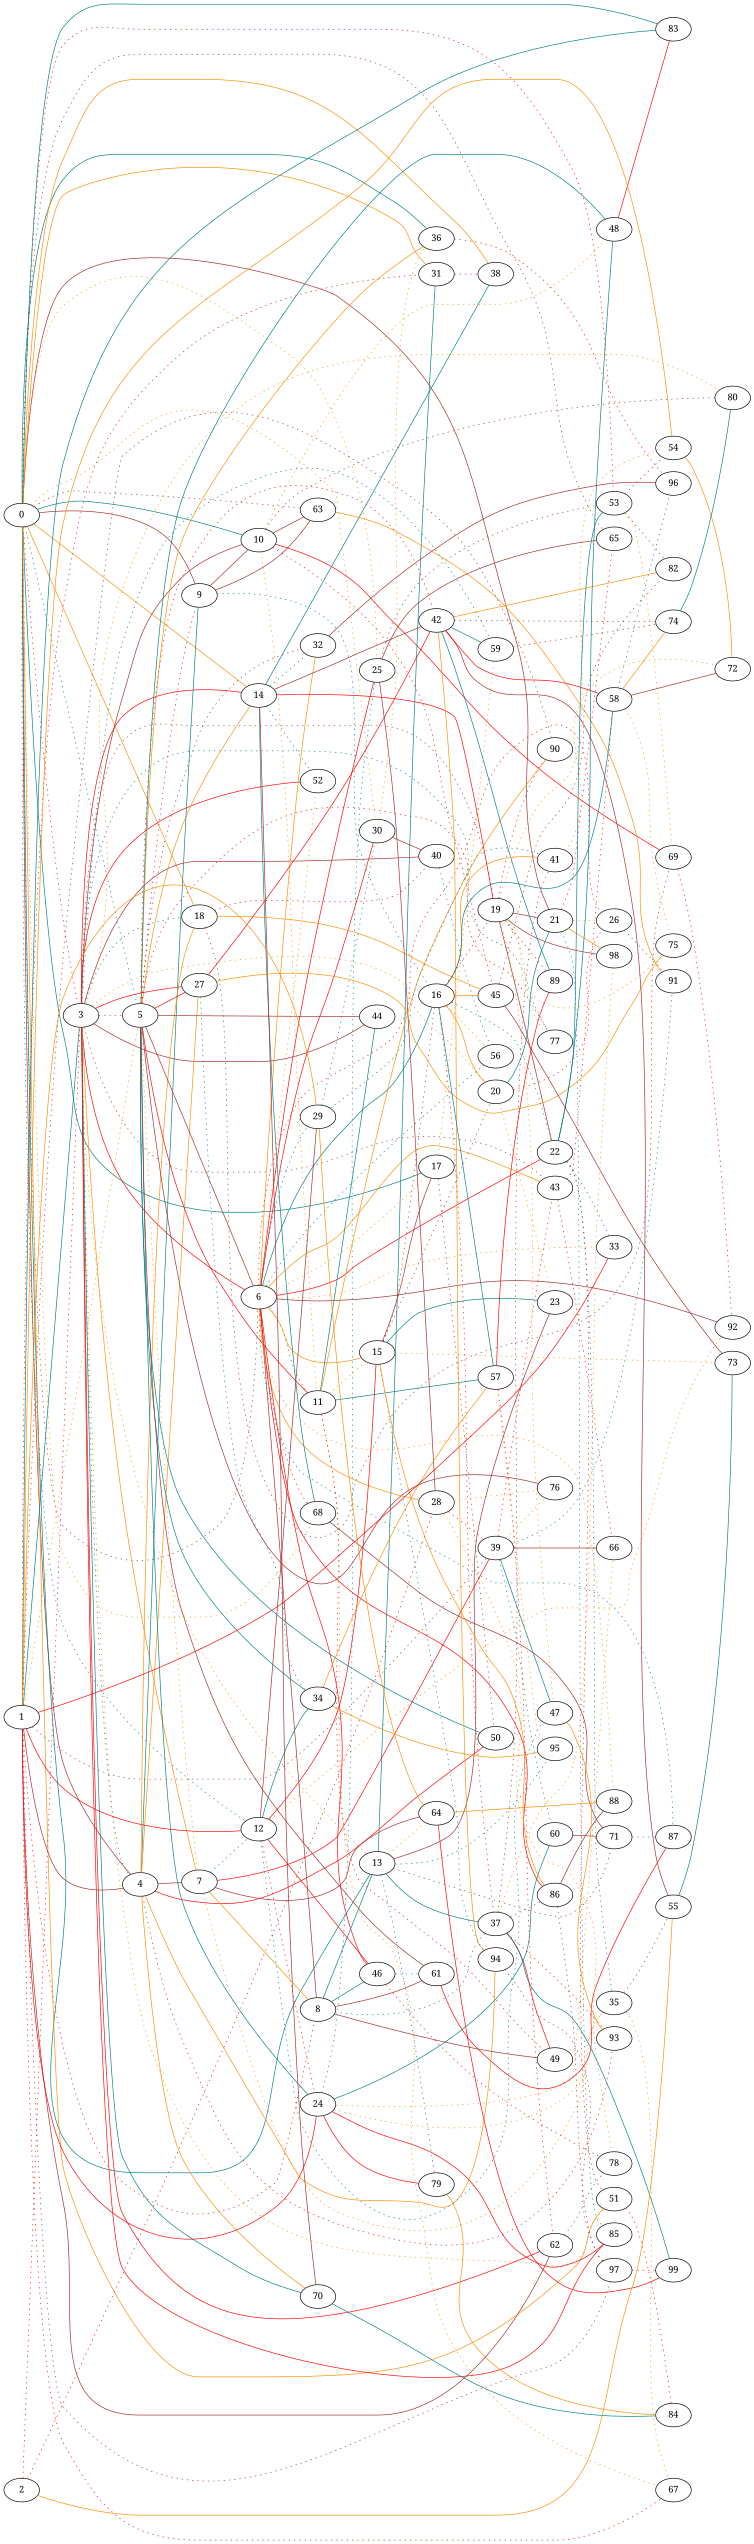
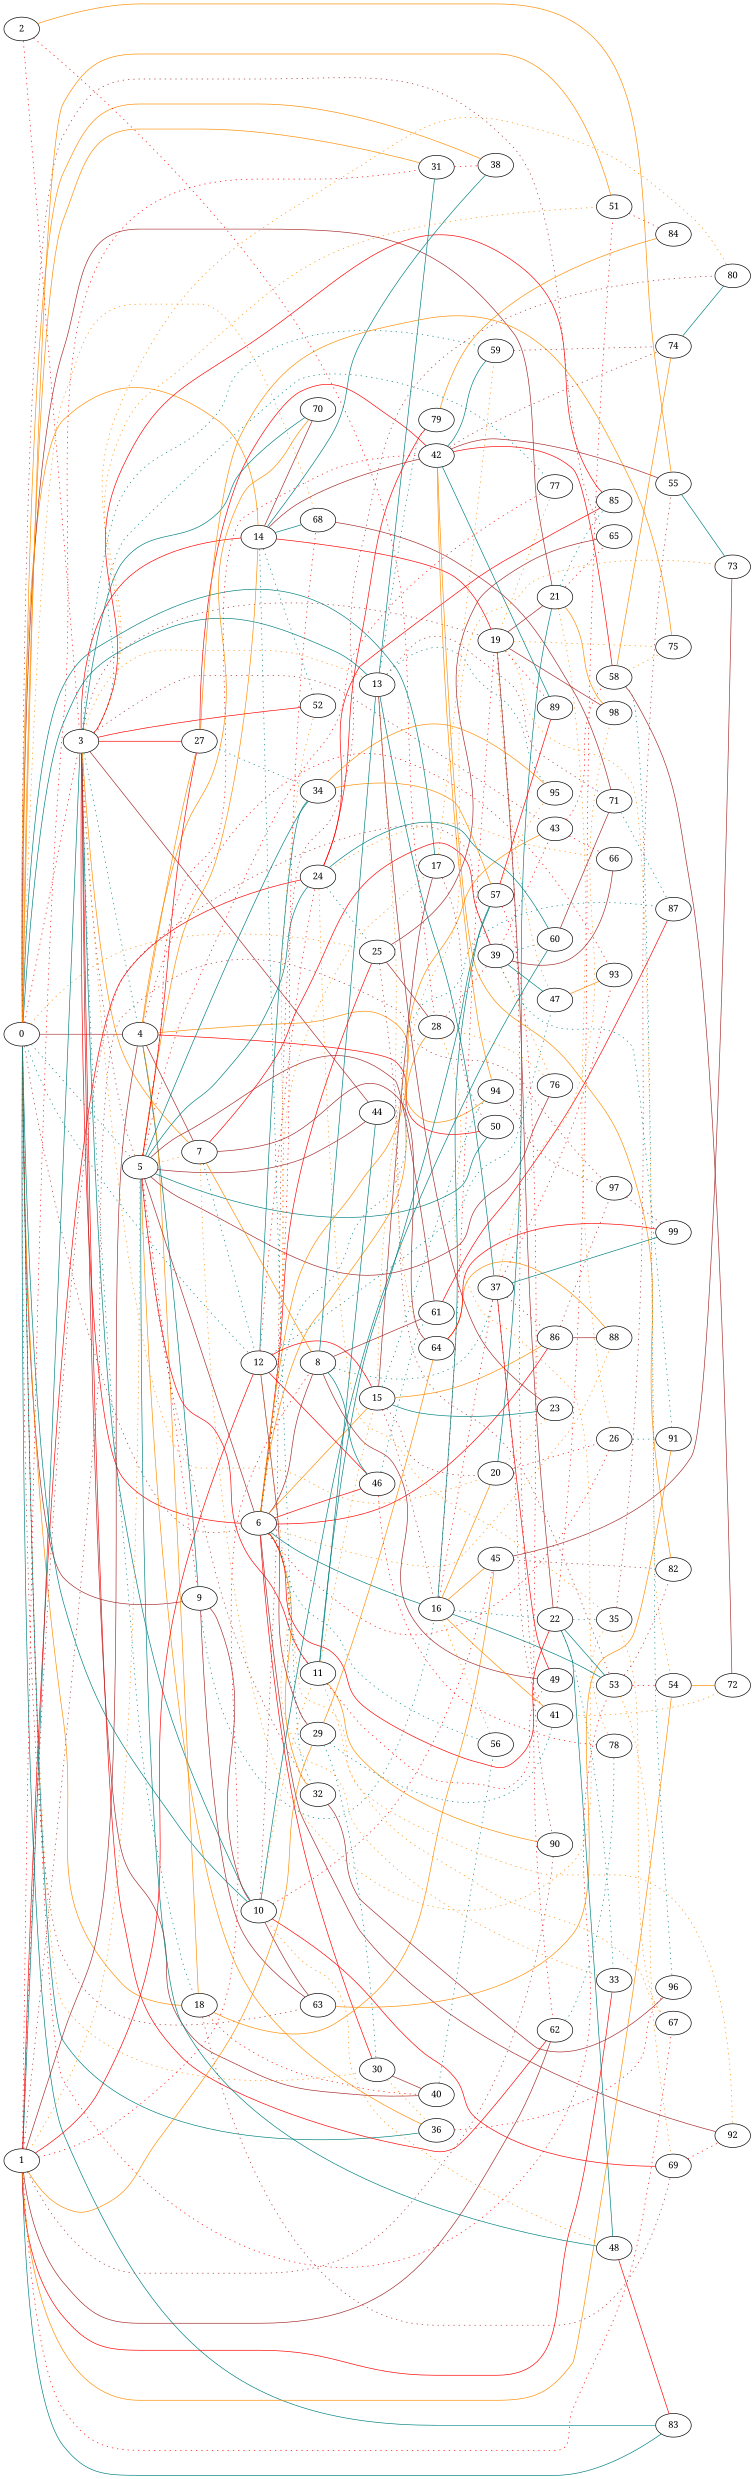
  strict graph {
    fontname="Noto Serif"
    rankdir=LR
    node [fontname="Noto Serif"]
    edge [color=darkorange fontname="Noto Serif" is_available=True prob=1.0 style=solid]
    0
    3
    4
    5
    6
    9
    10
    12
    13
    14
    17
    18
    21
    25
    30
    31
    36
    38
    51
    53
    63
    65
    68
    83
    62
    7
    19
    20
    27
    40
    43
    44
    52
    59
    70
    77
    80
    85
    50
    93
    94
    24
    11
    32
    34
    42
    48
    61
    76
    8
    29
    33
    28
    15
    16
    22
    26
    46
    56
    86
    87
    88
    92
    45
    60
    69
    47
    79
    64
    37
    23
    71
    95
    98
    96
    84
    54
    82
    91
    1
    39
    67
    90
    97
    49
    35
    66
    41
    72
    78
    99
    2
    55
    73
    75
    89
    58
    74
    57
    0 -- 3 [color=red style=dotted]
    0 -- 4 [color=brown prob=0.841345245956]
    0 -- 5 [color=teal prob=0.303802746999 style=dotted]
    0 -- 6 [color=brown prob=0.234799920827 style=dotted]
    0 -- 9 [color=brown prob=0.958355772056]
    0 -- 10 [color=teal]
    0 -- 12 [color=teal prob=0.840546369479 style=dotted]
    0 -- 13 [color=teal]
    0 -- 14 [prob=0.143481718811]
    0 -- 17 [color=teal prob=0.00978514011163]
    0 -- 18 [prob=0.818834430796]
    0 -- 21 [color=brown]
    0 -- 25 [prob=0.977228859536 style=dotted]
    0 -- 30 [prob=0.242425622194 style=dotted]
    0 -- 31 [prob=0.553748296338]
    0 -- 36 [color=teal]
    0 -- 38 [prob=0.339846383367]
    0 -- 51
    0 -- 53 [color=red prob=0.883767216713 style=dotted]
    0 -- 63 [color=brown style=dotted]
    0 -- 65 [color=brown prob=0.569959167134 style=dotted]
    0 -- 68 [prob=0.538440294592 style=dotted]
    0 -- 83 [color=teal prob=0.567111308173]
    3 -- 4 [color=teal prob=0.789816812286 style=dotted]
    3 -- 5 [color=brown prob=0.0450773591782 style=dotted]
    3 -- 6 [color=red prob=0.849363858937]
-   3 -- 10 [color=brown prob=0.10781593819]
+   3 -- 10 [color=teal prob=0.10781593819]
    3 -- 13 [prob=0.451568910657 style=dotted]
    3 -- 14 [color=red prob=0.568792405234]
    3 -- 18 [color=teal prob=0.839279721453 style=dotted]
    3 -- 51 [prob=0.72707370489 style=dotted]
    3 -- 62 [color=red prob=0.840411630988]
    3 -- 7
    3 -- 19 [color=brown style=dotted]
    3 -- 20 [style=dotted]
    3 -- 27 [color=red]
    3 -- 40 [color=brown prob=0.331138859887]
    3 -- 43 [color=brown style=dotted]
    3 -- 44 [color=brown]
    3 -- 52 [color=red]
    3 -- 59 [color=teal prob=0.0734675950405 style=dotted]
    3 -- 70 [color=teal prob=0.968867941968]
    3 -- 77 [color=teal prob=0.709200748913 style=dotted]
    3 -- 80 [style=dotted]
    3 -- 85 [color=red prob=0.820692082705]
    4 -- 9 [color=teal prob=0.950084539575]
    4 -- 18 [prob=0.886973427992]
    4 -- 7 [color=brown prob=0.00193571220677]
    4 -- 27 [prob=0.548543137406]
    4 -- 70 [prob=0.81510173037]
    4 -- 50 [color=red prob=0.318556643518]
    4 -- 93 [color=red prob=0.297253447794 style=dotted]
    4 -- 94 [prob=0.00285690613823]
    5 -- 6 [color=brown prob=0.356755971056]
    5 -- 9 [color=red prob=0.377068036519 style=dotted]
    5 -- 14 [prob=0.813101203164]
    5 -- 36 [prob=0.629909859609]
    5 -- 7 [prob=0.890322265574 style=dotted]
    5 -- 27 [color=red prob=0.921332200002]
    5 -- 44 [color=brown prob=0.199979906648]
    5 -- 77 [color=red prob=0.249467205776 style=dotted]
    5 -- 50 [color=teal prob=0.809527037699]
    5 -- 24 [color=teal]
    5 -- 11 [color=red prob=0.484644028621]
    5 -- 32 [color=brown prob=0.247505508854 style=dotted]
    5 -- 34 [color=teal prob=0.505921329468]
    5 -- 42 [color=red style=dotted]
    5 -- 48 [color=teal prob=0.0559204710007]
    5 -- 61 [color=brown prob=0.0813959661696]
    5 -- 76 [color=brown prob=0.157734894971]
    6 -- 17 [prob=0.337282771408 style=dotted]
    6 -- 25 [color=red]
    6 -- 30 [color=red prob=0.693358774519]
    6 -- 68 [color=red prob=0.0588764813418 style=dotted]
    6 -- 43 [prob=0.124749318401]
    6 -- 52 [prob=0.95042799353 style=dotted]
    6 -- 11 [color=brown prob=0.574677539657 style=dotted]
    6 -- 32 [prob=0.124276805705]
    6 -- 8 [color=brown prob=0.227739483377]
    6 -- 29 [color=teal prob=0.7706528126 style=dotted]
    6 -- 33 [prob=0.222596846154 style=dotted]
    6 -- 28 [prob=0.120380461093]
    6 -- 15
    6 -- 16 [color=teal prob=0.886644056249]
    6 -- 22 [color=red prob=0.76190173609]
    6 -- 26 [color=red prob=0.571699817451 style=dotted]
    6 -- 46 [color=red prob=0.924727523319]
    6 -- 56 [color=teal prob=0.999652638511 style=dotted]
    6 -- 86 [color=red prob=0.953986509339]
    6 -- 87 [color=teal prob=0.681005351339 style=dotted]
    6 -- 88 [style=dotted]
    6 -- 92 [color=brown prob=0.311983267856]
    9 -- 10 [color=brown]
    9 -- 63 [color=brown]
    9 -- 16 [color=teal style=dotted]
    10 -- 63 [color=brown prob=0.107689459364]
    10 -- 80 [color=brown prob=0.207348581171 style=dotted]
    10 -- 11 [prob=0.28463956443 style=dotted]
    10 -- 48 [prob=0.521090983519 style=dotted]
    10 -- 45 [color=red style=dotted]
+   10 -- 60 [color=teal prob=0.798280539532]
    10 -- 69 [color=red]
    12 -- 24 [color=red prob=0.957065150828 style=dotted]
    12 -- 34 [color=teal]
    12 -- 29 [color=brown prob=0.328151685708]
    12 -- 15 [color=red]
    12 -- 46 [color=red]
    12 -- 92 [prob=0.405934868428 style=dotted]
    12 -- 47 [color=teal prob=0.401227563438 style=dotted]
    13 -- 31 [color=teal prob=0.673434416625]
    13 -- 79 [color=teal prob=0.165102462891 style=dotted]
    13 -- 64 [prob=0.961912692105 style=dotted]
    13 -- 37 [color=teal prob=0.881816602036]
    13 -- 23 [color=brown prob=0.119006437251]
    13 -- 71 [color=brown prob=0.439645893715 style=dotted]
    13 -- 95 [color=teal prob=0.460472295474 style=dotted]
    14 -- 38 [color=teal prob=0.636212427272]
    14 -- 68 [color=teal prob=0.680264614341]
    14 -- 19 [color=red prob=0.0282433471695]
    14 -- 52 [color=teal prob=0.817714393571 style=dotted]
    14 -- 70 [color=brown prob=0.544848472579]
    14 -- 32 [color=teal style=dotted]
    14 -- 42 [color=brown prob=0.354993777509]
    17 -- 59 [style=dotted]
    17 -- 50 [color=brown style=dotted]
    18 -- 40 [color=red prob=0.396325832198 style=dotted]
    18 -- 45 [prob=0.604892552711]
    18 -- 69 [color=brown prob=0.878021215355 style=dotted]
    21 -- 65 [color=red prob=0.289580279819 style=dotted]
    21 -- 85 [color=teal prob=0.796417838391 style=dotted]
    21 -- 26 [style=dotted]
    21 -- 98
    25 -- 53 [color=brown prob=0.140851681518 style=dotted]
    25 -- 65 [color=brown prob=0.968288518741]
    25 -- 28 [color=brown prob=0.812212363936]
    30 -- 36 [prob=0.844120217573 style=dotted]
    30 -- 40 [color=brown prob=0.0810995513817]
    31 -- 38 [color=red style=dotted]
    36 -- 96 [color=red style=dotted]
    51 -- 84 [color=red style=dotted]
    53 -- 69 [prob=0.452805925572 style=dotted]
    53 -- 54 [color=red prob=0.5702195413 style=dotted]
    53 -- 82 [color=brown style=dotted]
    63 -- 91 [prob=0.706552300468]
    68 -- 71 [color=brown prob=0.501886778587]
    62 -- 78 [color=teal prob=0.922798057141 style=dotted]
    7 -- 12 [color=teal style=dotted]
    7 -- 8
    7 -- 64 [color=brown]
    7 -- 39 [color=red prob=0.39121077562]
    7 -- 35 [style=dotted]
    19 -- 21 [color=brown prob=0.0557221725606]
    19 -- 77 [style=dotted]
    19 -- 22 [color=brown prob=0.0856602762335]
    19 -- 47 [prob=0.231161505498 style=dotted]
    19 -- 98 [color=brown prob=0.0703697616138]
    19 -- 54 [prob=0.0250769812535 style=dotted]
    19 -- 90 [color=brown prob=0.296090450436 style=dotted]
    19 -- 75 [prob=0.134192356587 style=dotted]
    19 -- 89 [color=red style=dotted]
    20 -- 21 [color=teal]
    20 -- 26 [color=red prob=0.19465684051 style=dotted]
    20 -- 23 [style=dotted]
    27 -- 34 [color=teal prob=0.166975780946 style=dotted]
    27 -- 42 [color=red prob=0.919200836959]
    27 -- 75 [prob=0.341307234118]
    40 -- 56 [color=teal prob=0.225104108403 style=dotted]
    43 -- 66 [color=red prob=0.979375942619 style=dotted]
    43 -- 58 [color=red prob=0.248159326582 style=dotted]
    59 -- 74 [color=brown prob=0.0978466690135 style=dotted]
-   70 -- 84 [color=teal prob=0.358360069969]
    94 -- 97 [color=brown prob=0.0645005296004 style=dotted]
    24 -- 25 [color=teal style=dotted]
    24 -- 85 [color=red prob=0.695216504733]
    24 -- 60 [color=teal prob=0.769061727397]
    24 -- 79 [color=red]
    24 -- 35 [style=dotted]
    24 -- 66 [prob=0.728662224613 style=dotted]
    11 -- 44 [color=teal]
    11 -- 15 [prob=0.282874125904 style=dotted]
    11 -- 67 [prob=0.153668154987 style=dotted]
    11 -- 90 [prob=0.454103717018]
    11 -- 49 [color=red prob=0.390383024683 style=dotted]
    11 -- 57 [color=teal prob=0.983239275322]
    32 -- 96 [color=brown]
    34 -- 95 [prob=0.294764321275]
    34 -- 57 [prob=0.883369203034]
    42 -- 59 [color=teal prob=0.833879025432]
    42 -- 94 [prob=0.07884021375]
    42 -- 82 [prob=0.80860600674]
    42 -- 55 [color=brown prob=0.86070393258]
    42 -- 89 [color=teal prob=0.855260559924]
    42 -- 58 [color=red prob=0.821222755687]
    42 -- 74 [color=brown prob=0.563208396068 style=dotted]
    48 -- 83 [color=red]
    61 -- 87 [color=red]
    8 -- 13 [color=teal prob=0.690864692312]
    8 -- 61 [color=brown prob=0.0163728200715]
    8 -- 46 [color=teal]
    8 -- 37 [color=teal style=dotted]
    8 -- 49 [color=brown prob=0.535013251306]
    29 -- 30 [color=teal prob=0.595518924429 style=dotted]
    29 -- 64
    29 -- 41 [color=teal style=dotted]
    28 -- 76 [style=dotted]
    28 -- 39 [color=red prob=0.820383487217 style=dotted]
    28 -- 78 [prob=0.0460517658407 style=dotted]
    15 -- 17 [color=brown prob=0.152951470865]
    15 -- 20 [color=brown prob=0.113640763618 style=dotted]
    15 -- 94 [color=teal style=dotted]
    15 -- 16 [color=brown style=dotted]
    15 -- 86 [prob=0.69606988249]
    15 -- 23 [color=teal prob=0.700624995287]
    15 -- 73 [style=dotted]
    16 -- 19 [color=red style=dotted]
    16 -- 20
    16 -- 22 [color=teal prob=0.879070167815 style=dotted]
    16 -- 56 [prob=0.148388462327 style=dotted]
    16 -- 45 [prob=0.743329522498]
    16 -- 37 [color=red prob=0.0276624746994 style=dotted]
    16 -- 41
-   16 -- 58 [color=teal prob=0.830324277074]
+   16 -- 53 [color=teal prob=0.830324277074]
    16 -- 57 [color=teal prob=0.254740884607]
    22 -- 51 [color=red style=dotted]
    22 -- 53 [color=teal prob=0.234153010068]
    22 -- 48 [color=teal prob=0.708318028683]
    22 -- 33 [color=teal prob=0.784311634113 style=dotted]
    22 -- 35 [color=teal style=dotted]
    26 -- 91 [color=teal prob=0.401470048838 style=dotted]
    46 -- 61 [color=teal prob=0.760437139435 style=dotted]
    46 -- 78 [color=red prob=0.765173000214 style=dotted]
    86 -- 88 [color=brown]
    86 -- 97 [color=brown prob=0.458972655978 style=dotted]
    45 -- 82 [color=brown prob=0.264771336571 style=dotted]
    45 -- 73 [color=brown prob=0.715593087652]
    60 -- 71 [color=brown prob=0.338348082589]
    69 -- 92 [color=red style=dotted]
    47 -- 93 [prob=0.566962142377]
    79 -- 84
    64 -- 88 [prob=0.394816614295]
    64 -- 99 [color=red prob=0.28903120937]
    37 -- 93 [color=red style=dotted]
    37 -- 86 [color=brown prob=0.972705554997 style=dotted]
    37 -- 98 [prob=0.31997501209 style=dotted]
    37 -- 49 [color=red prob=0.81280107724]
    37 -- 41 [color=brown prob=0.25983889818 style=dotted]
    37 -- 99 [color=teal prob=0.426692379651]
    71 -- 87 [color=teal prob=0.887122806645 style=dotted]
    54 -- 72 [prob=0.170523834387]
    1 -- 3 [color=teal prob=0.617860919348]
    1 -- 4 [color=brown prob=0.572066602412]
    1 -- 5 [style=dotted]
    1 -- 12 [color=red prob=0.721544417821]
    1 -- 31 [color=red prob=0.745502964194 style=dotted]
    1 -- 83 [color=teal prob=0.723379497853]
    1 -- 62 [color=brown prob=0.0630276977995]
    1 -- 24 [color=red prob=0.328748432413]
    1 -- 8 [color=red prob=0.287742020505 style=dotted]
    1 -- 29 [prob=0.490751303409]
    1 -- 33 [color=red prob=0.261978512326]
    1 -- 54 [prob=0.0724627047654]
    1 -- 39 [color=brown prob=0.757443017273 style=dotted]
    1 -- 67 [color=red prob=0.81767375142 style=dotted]
    1 -- 90 [color=brown prob=0.178413654754 style=dotted]
    1 -- 97 [color=brown prob=0.0316696244695 style=dotted]
    39 -- 43 [color=red prob=0.777071435342 style=dotted]
    39 -- 76 [prob=0.292210424145 style=dotted]
    39 -- 60 [color=teal style=dotted]
    39 -- 47 [color=teal prob=0.152617472831]
    39 -- 91 [color=teal prob=0.321066570455 style=dotted]
    39 -- 66 [color=brown prob=0.918138780051]
    97 -- 99 [color=brown prob=0.104527489447 style=dotted]
    35 -- 67 [style=dotted]
    35 -- 55 [color=brown style=dotted]
    41 -- 72 [prob=0.0576165205748 style=dotted]
    2 -- 3 [color=red style=dotted]
    2 -- 28 [color=red prob=0.697962180824 style=dotted]
    2 -- 55 [prob=0.857285190493]
    55 -- 73 [color=teal prob=0.818993427855]
    58 -- 96 [color=teal style=dotted]
    58 -- 72 [color=brown prob=0.810474816953]
    58 -- 75 [prob=0.308493172508 style=dotted]
    58 -- 74 [prob=0.958678984096]
    74 -- 80 [color=teal prob=0.168670211864]
    57 -- 62 [color=red prob=0.359246572063 style=dotted]
    57 -- 95 [prob=0.450172624748 style=dotted]
    57 -- 89 [color=red]
  }
